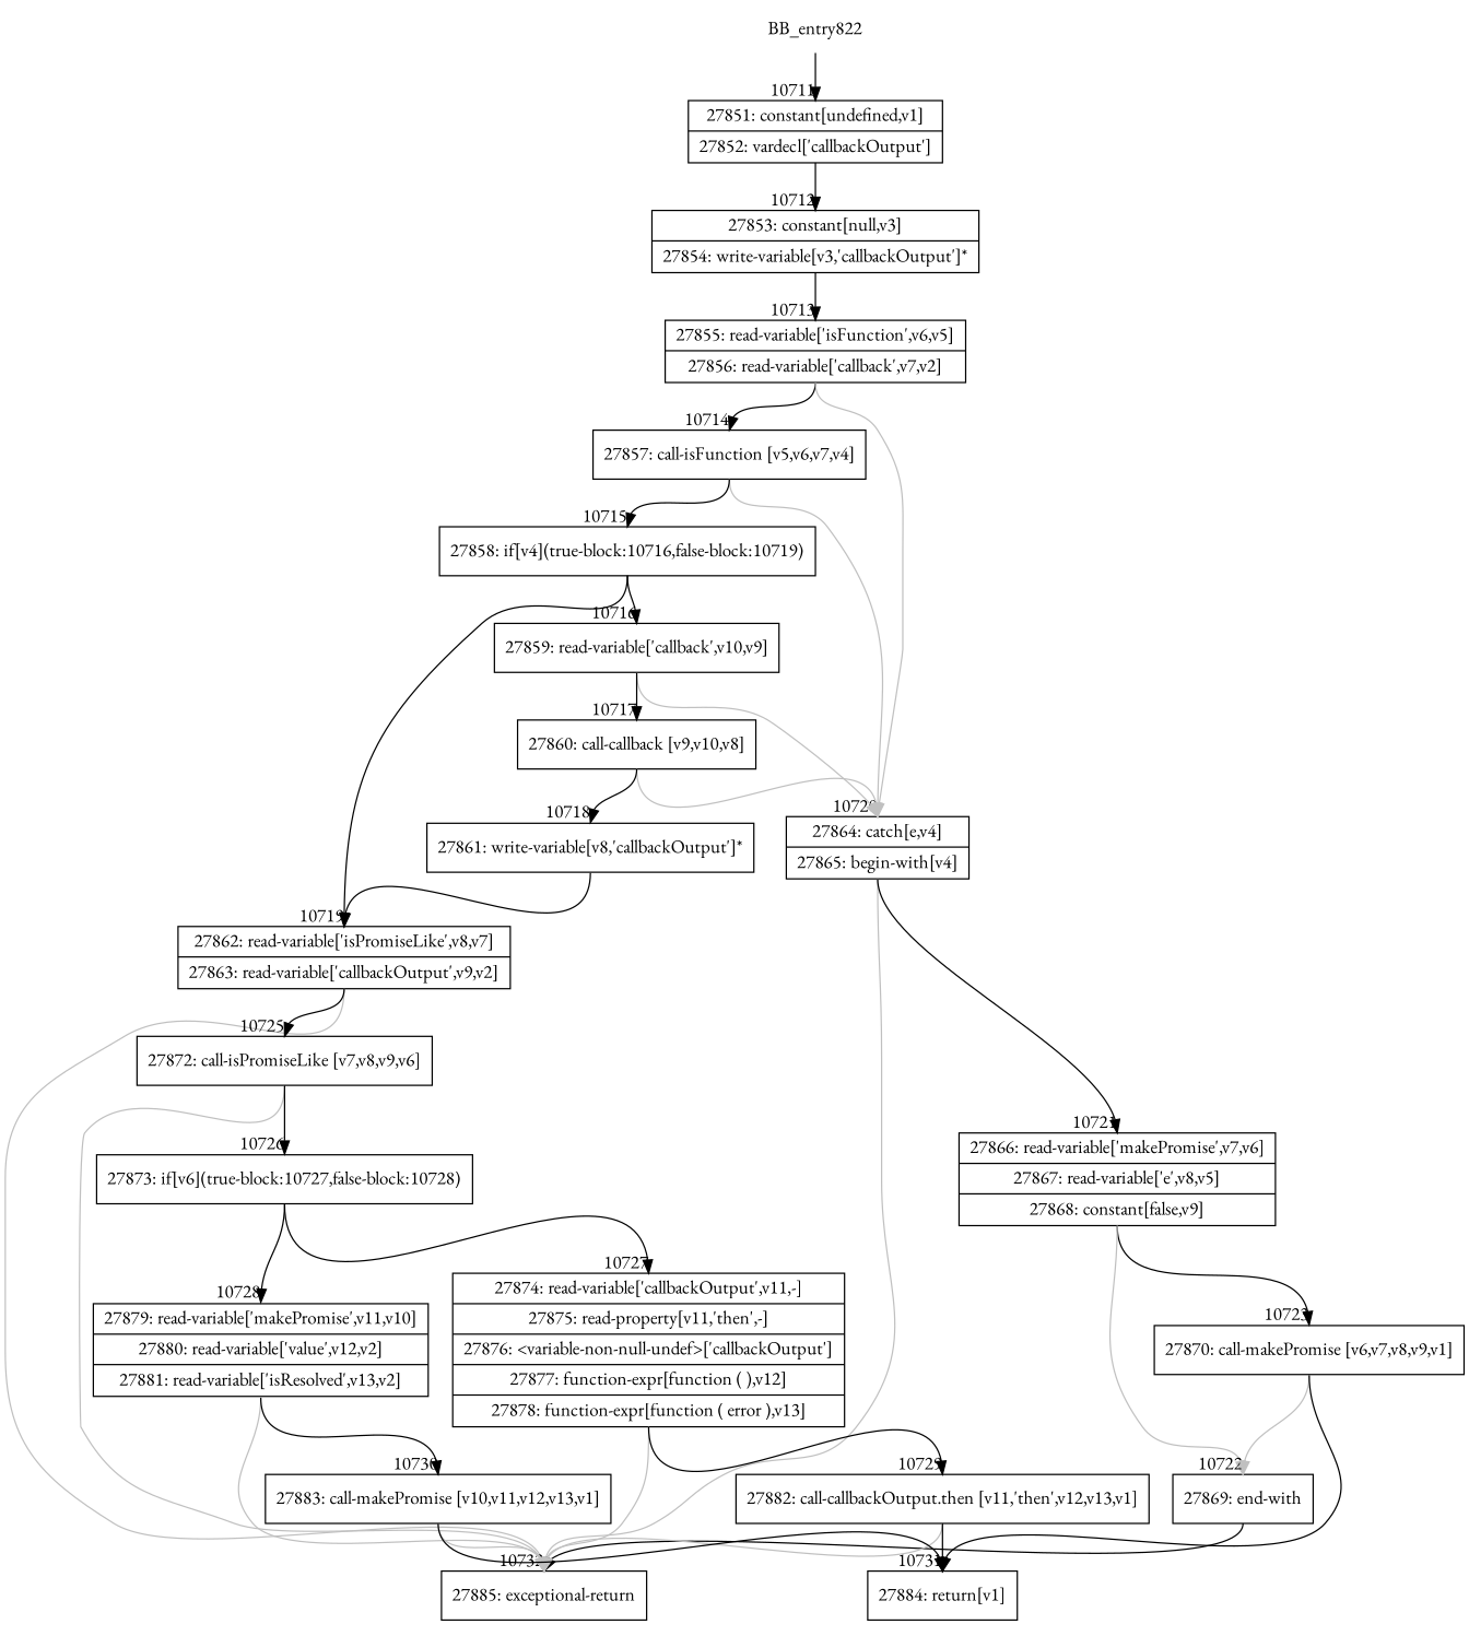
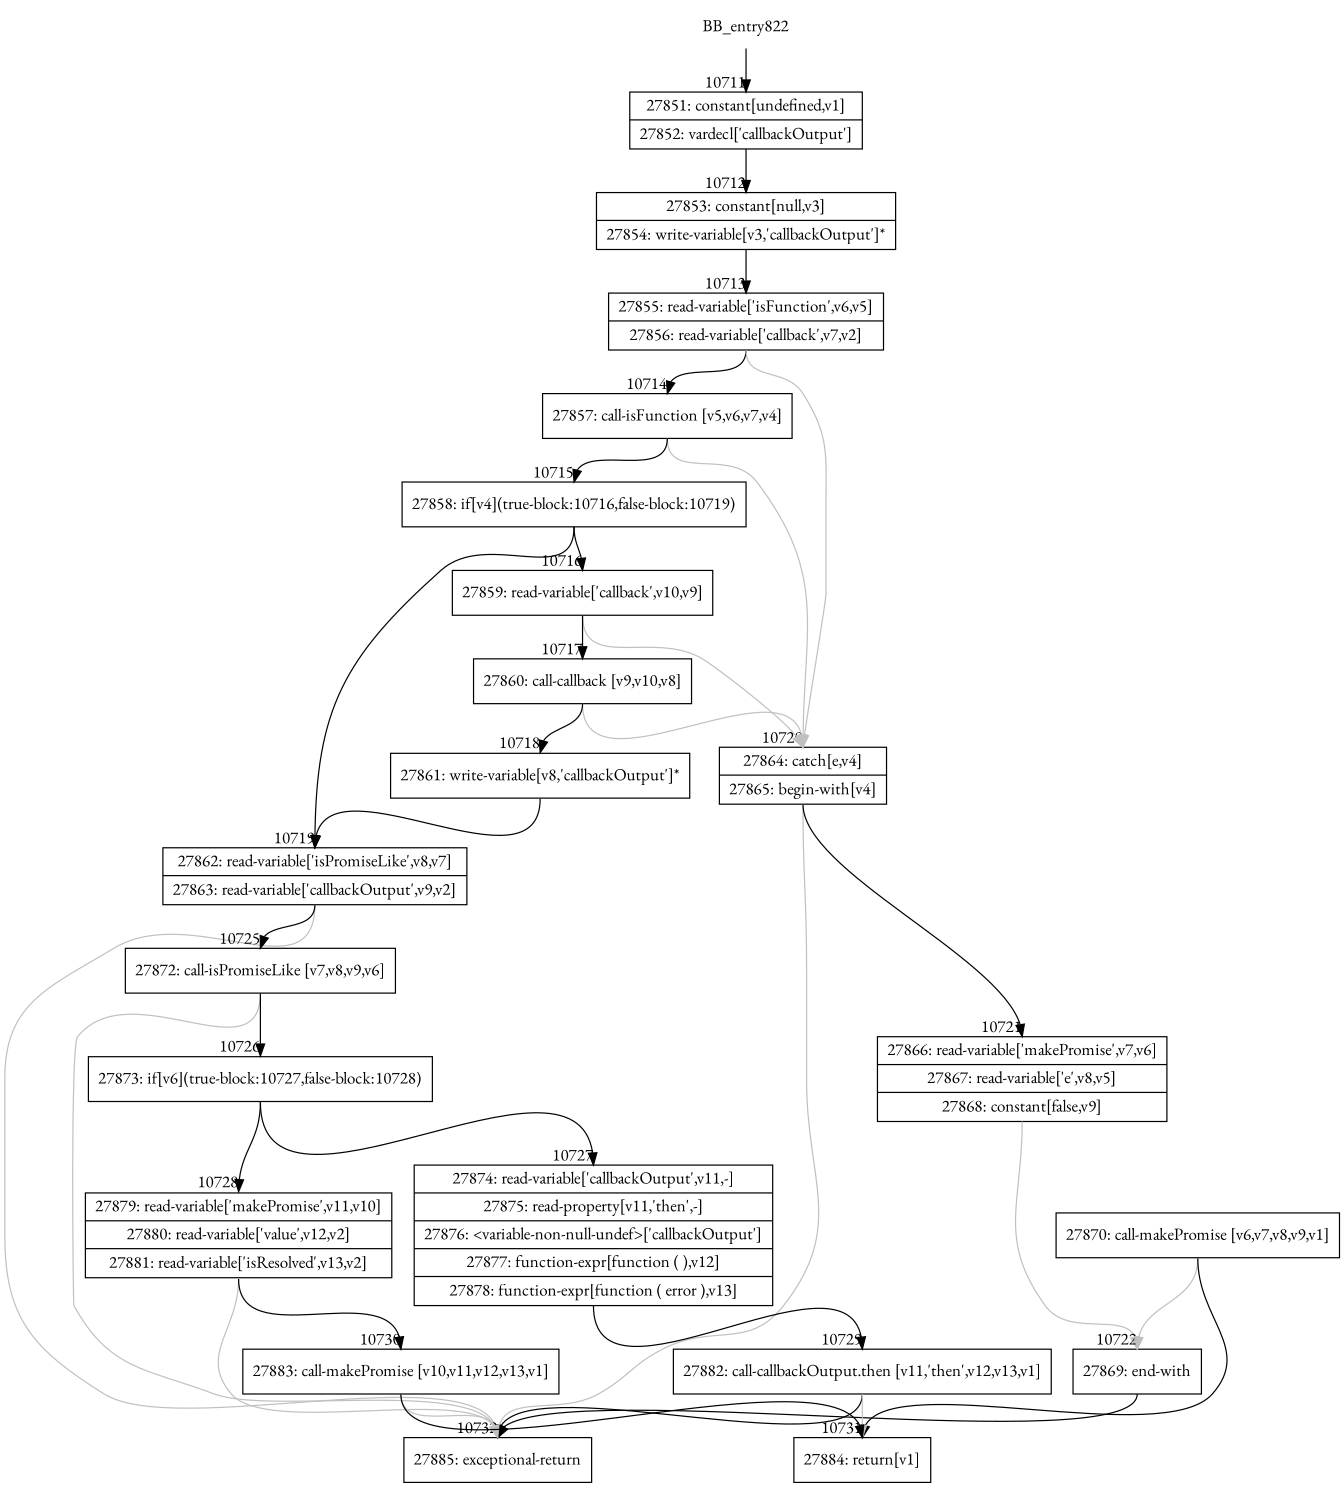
  digraph {
    fontname="EB Garamond"
    rankdir=TD
    node [fontname="EB Garamond" shape=record]
    edge [fontname="EB Garamond" headport=n tailport=s]
    BB_entry822 [shape=none]
    n2 [label="{27851: constant[undefined,v1]|27852: vardecl['callbackOutput']}"]
    n3 [label="{27853: constant[null,v3]|27854: write-variable[v3,'callbackOutput']*}"]
    n4 [label="{27855: read-variable['isFunction',v6,v5]|27856: read-variable['callback',v7,v2]}"]
    n5 [label="{27857: call-isFunction [v5,v6,v7,v4]}"]
    n6 [label="{27864: catch[e,v4]|27865: begin-with[v4]}"]
    n7 [label="{27858: if[v4](true-block:10716,false-block:10719)}"]
    n8 [label="{27885: exceptional-return}"]
    n9 [label="{27866: read-variable['makePromise',v7,v6]|27867: read-variable['e',v8,v5]|27868: constant[false,v9]}"]
    n10 [label="{27859: read-variable['callback',v10,v9]}"]
    n11 [label="{27862: read-variable['isPromiseLike',v8,v7]|27863: read-variable['callbackOutput',v9,v2]}"]
    n12 [label="{27870: call-makePromise [v6,v7,v8,v9,v1]}"]
    n13 [label="{27869: end-with}"]
    n14 [label="{27860: call-callback [v9,v10,v8]}"]
    n15 [label="{27872: call-isPromiseLike [v7,v8,v9,v6]}"]
    n16 [label="{27861: write-variable[v8,'callbackOutput']*}"]
    n17 [label="{27873: if[v6](true-block:10727,false-block:10728)}"]
    n18 [label="{27874: read-variable['callbackOutput',v11,-]|27875: read-property[v11,'then',-]|27876: \<variable-non-null-undef\>['callbackOutput']|27877: function-expr[function ( ),v12]|27878: function-expr[function ( error ),v13]}"]
    n19 [label="{27879: read-variable['makePromise',v11,v10]|27880: read-variable['value',v12,v2]|27881: read-variable['isResolved',v13,v2]}"]
    n20 [label="{27884: return[v1]}"]
    n21 [label="{27882: call-callbackOutput.then [v11,'then',v12,v13,v1]}"]
    n22 [label="{27883: call-makePromise [v10,v11,v12,v13,v1]}"]
    BB_entry822 -> n2 [headlabel="    10711"]
    n2 -> n3 [headlabel="      10712"]
    n3 -> n4 [headlabel="      10713"]
    n4 -> n5 [headlabel="      10714"]
    n4 -> n6 [color=gray headlabel="      10720"]
    n5 -> n6 [color=gray]
    n5 -> n7 [headlabel="      10715"]
    n6 -> n8 [color=gray]
    n6 -> n9 [headlabel="      10721"]
    n7 -> n10 [headlabel="      10716"]
    n7 -> n11 [headlabel="      10719"]
-   n9 -> n12 [headlabel="      10723"]
    n9 -> n13 [color=gray headlabel="      10722"]
    n10 -> n6 [color=gray]
    n10 -> n14 [headlabel="      10717"]
    n11 -> n8 [color=gray headlabel="      10732"]
    n11 -> n15 [headlabel="      10725"]
    n12 -> n13 [color=gray]
    n12 -> n20 [headlabel="      10731"]
    n13 -> n8
    n14 -> n6 [color=gray]
    n14 -> n16 [headlabel="      10718"]
    n15 -> n8 [color=gray]
    n15 -> n17 [headlabel="      10726"]
    n16 -> n11
    n17 -> n18 [headlabel="      10727"]
    n17 -> n19 [headlabel="      10728"]
-   n18 -> n8 [color=gray]
    n18 -> n21 [headlabel="      10729"]
    n19 -> n8 [color=gray]
    n19 -> n22 [headlabel="      10730"]
-   n21 -> n8 [color=gray]
-   n21 -> n20
+   n21 -> n8 [color=black]
+   n21 -> n20 [color=gray]
    n22 -> n8 [color=gray]
    n22 -> n20
  }
